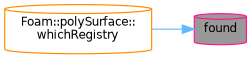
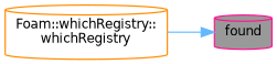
  digraph {
    rankdir=RL
    node [fontname=Helvetica fontsize=10 shape=cylinder style=filled]
    n1 [color=deeppink fillcolor=grey60 fontcolor=black height=0.2 label=found width=0.4]
-   n2 [color=darkorange fillcolor=white height=0.2 label="Foam::polySurface::\lwhichRegistry" width=0.4]
+   n2 [color=darkorange fillcolor=white height=0.2 label="Foam::whichRegistry::\lwhichRegistry" width=0.4]
    n1 -> n2 [color=steelblue1 dir=back fontname=Helvetica fontsize=10 labelfontname=Helvetica labelfontsize=10 style=solid]
  }
